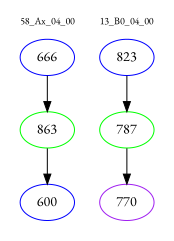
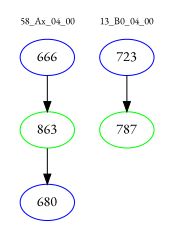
  digraph {
    fontname="EB Garamond"
    node [color=blue fontname="EB Garamond"]
    edge [color=black fontname="EB Garamond"]
    n1 [label=666]
    n2 [color=green label=863]
-   n3 [label=600]
-   n4 [label=823]
+   n3 [label=680]
+   n4 [label=723]
    n5 [color=green label=787]
-   n6 [color=purple label=770]
    subgraph cluster_1 {
      color=white
      fontsize=10
      label="58_Ax_04_00"
      n1
      n2
      n3
    }
    subgraph cluster_2 {
      color=white
      fontsize=10
      label="13_B0_04_00"
      n4
      n5
-     n6
    }
    n1 -> n2
    n2 -> n3
    n4 -> n5
-   n5 -> n6
  }
